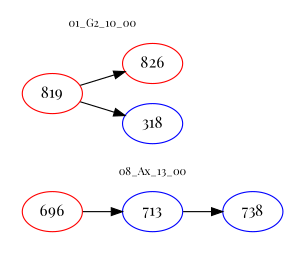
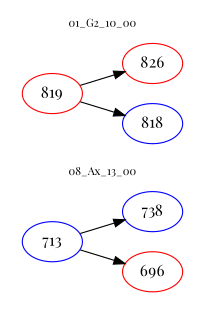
  digraph {
    fontname="Playfair Display"
    rankdir=LR
    node [color=blue fontname="Playfair Display"]
    edge [color=black fontname="Playfair Display"]
    n1 [label=713]
    n2 [color=red label=696]
    n3 [label=738]
    n4 [color=red label=819]
-   n5 [label=318]
+   n5 [label=818]
    n6 [color=red label=826]
    subgraph cluster_1 {
      color=white
      fontsize=10
      label="08_Ax_13_00"
      n1
      n2
      n3
    }
    subgraph cluster_2 {
      color=white
      fontsize=10
      label="01_G2_10_00"
      n4
      n5
      n6
    }
-   n2 -> n1
+   n1 -> n2
    n1 -> n3
    n4 -> n5
    n4 -> n6
  }
